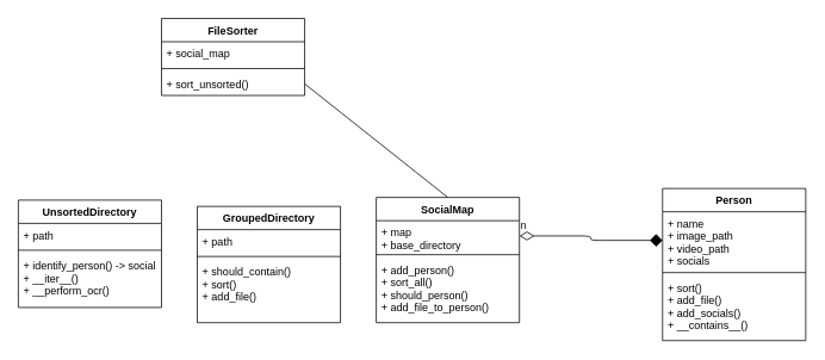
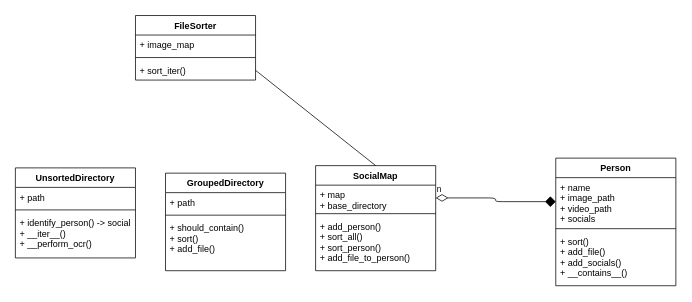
  <mxCell id="0" />
  <mxCell id="1" parent="0" />
  <mxCell id="2" value="FileSorter" style="swimlane;fontStyle=1;align=center;verticalAlign=top;childLayout=stackLayout;horizontal=1;startSize=26;horizontalStack=0;resizeParent=1;resizeParentMax=0;resizeLast=0;collapsible=1;marginBottom=0;" vertex="1" parent="1"><mxGeometry x="180" y="20" width="160" height="86" as="geometry" /></mxCell>
- <mxCell id="3" value="+ social_map" style="text;strokeColor=none;fillColor=none;align=left;verticalAlign=top;spacingLeft=4;spacingRight=4;overflow=hidden;rotatable=0;points=[[0,0.5],[1,0.5]];portConstraint=eastwest;" vertex="1" parent="2"><mxGeometry y="26" width="160" height="26" as="geometry" /></mxCell>
+ <mxCell id="3" value="+ image_map" style="text;strokeColor=none;fillColor=none;align=left;verticalAlign=top;spacingLeft=4;spacingRight=4;overflow=hidden;rotatable=0;points=[[0,0.5],[1,0.5]];portConstraint=eastwest;" vertex="1" parent="2"><mxGeometry y="26" width="160" height="26" as="geometry" /></mxCell>
  <mxCell id="4" value="" style="line;strokeWidth=1;fillColor=none;align=left;verticalAlign=middle;spacingTop=-1;spacingLeft=3;spacingRight=3;rotatable=0;labelPosition=right;points=[];portConstraint=eastwest;" vertex="1" parent="2"><mxGeometry y="52" width="160" height="8" as="geometry" /></mxCell>
- <mxCell id="5" value="+ sort_unsorted()&#10;" style="text;strokeColor=none;fillColor=none;align=left;verticalAlign=top;spacingLeft=4;spacingRight=4;overflow=hidden;rotatable=0;points=[[0,0.5],[1,0.5]];portConstraint=eastwest;" vertex="1" parent="2"><mxGeometry y="60" width="160" height="26" as="geometry" /></mxCell>
+ <mxCell id="5" value="+ sort_iter()&#10;" style="text;strokeColor=none;fillColor=none;align=left;verticalAlign=top;spacingLeft=4;spacingRight=4;overflow=hidden;rotatable=0;points=[[0,0.5],[1,0.5]];portConstraint=eastwest;" vertex="1" parent="2"><mxGeometry y="60" width="160" height="26" as="geometry" /></mxCell>
  <mxCell id="6" value="SocialMap" style="swimlane;fontStyle=1;align=center;verticalAlign=top;childLayout=stackLayout;horizontal=1;startSize=26;horizontalStack=0;resizeParent=1;resizeParentMax=0;resizeLast=0;collapsible=1;marginBottom=0;" vertex="1" parent="1"><mxGeometry x="420" y="220" width="160" height="140" as="geometry" /></mxCell>
  <mxCell id="7" value="+ map&#10;+ base_directory" style="text;strokeColor=none;fillColor=none;align=left;verticalAlign=top;spacingLeft=4;spacingRight=4;overflow=hidden;rotatable=0;points=[[0,0.5],[1,0.5]];portConstraint=eastwest;" vertex="1" parent="6"><mxGeometry y="26" width="160" height="34" as="geometry" /></mxCell>
  <mxCell id="8" value="" style="line;strokeWidth=1;fillColor=none;align=left;verticalAlign=middle;spacingTop=-1;spacingLeft=3;spacingRight=3;rotatable=0;labelPosition=right;points=[];portConstraint=eastwest;" vertex="1" parent="6"><mxGeometry y="60" width="160" height="8" as="geometry" /></mxCell>
- <mxCell id="9" value="+ add_person()&#10;+ sort_all()&#10;+ should_person()&#10;+ add_file_to_person()" style="text;strokeColor=none;fillColor=none;align=left;verticalAlign=top;spacingLeft=4;spacingRight=4;overflow=hidden;rotatable=0;points=[[0,0.5],[1,0.5]];portConstraint=eastwest;" vertex="1" parent="6"><mxGeometry y="68" width="160" height="72" as="geometry" /></mxCell>
+ <mxCell id="9" value="+ add_person()&#10;+ sort_all()&#10;+ sort_person()&#10;+ add_file_to_person()" style="text;strokeColor=none;fillColor=none;align=left;verticalAlign=top;spacingLeft=4;spacingRight=4;overflow=hidden;rotatable=0;points=[[0,0.5],[1,0.5]];portConstraint=eastwest;" vertex="1" parent="6"><mxGeometry y="68" width="160" height="72" as="geometry" /></mxCell>
  <mxCell id="10" value="Person" style="swimlane;fontStyle=1;align=center;verticalAlign=top;childLayout=stackLayout;horizontal=1;startSize=26;horizontalStack=0;resizeParent=1;resizeParentMax=0;resizeLast=0;collapsible=1;marginBottom=0;" vertex="1" parent="1"><mxGeometry x="740" y="210" width="160" height="170" as="geometry" /></mxCell>
  <mxCell id="11" value="+ name&#10;+ image_path&#10;+ video_path&#10;+ socials" style="text;strokeColor=none;fillColor=none;align=left;verticalAlign=top;spacingLeft=4;spacingRight=4;overflow=hidden;rotatable=0;points=[[0,0.5],[1,0.5]];portConstraint=eastwest;" vertex="1" parent="10"><mxGeometry y="26" width="160" height="64" as="geometry" /></mxCell>
  <mxCell id="12" value="" style="line;strokeWidth=1;fillColor=none;align=left;verticalAlign=middle;spacingTop=-1;spacingLeft=3;spacingRight=3;rotatable=0;labelPosition=right;points=[];portConstraint=eastwest;" vertex="1" parent="10"><mxGeometry y="90" width="160" height="8" as="geometry" /></mxCell>
  <mxCell id="13" value="+ sort()&#10;+ add_file()&#10;+ add_socials()&#10;+ __contains__()" style="text;strokeColor=none;fillColor=none;align=left;verticalAlign=top;spacingLeft=4;spacingRight=4;overflow=hidden;rotatable=0;points=[[0,0.5],[1,0.5]];portConstraint=eastwest;" vertex="1" parent="10"><mxGeometry y="98" width="160" height="72" as="geometry" /></mxCell>
  <mxCell id="14" value="n" style="endArrow=diamond;html=1;endSize=12;startArrow=diamondThin;startSize=14;startFill=0;edgeStyle=orthogonalEdgeStyle;align=left;verticalAlign=bottom;exitX=1;exitY=0.5;exitDx=0;exitDy=0;entryX=0;entryY=0.5;entryDx=0;entryDy=0;" edge="1" parent="1" source="7" target="11"><mxGeometry x="-1" y="3" relative="1" as="geometry"><mxPoint x="350" y="290" as="sourcePoint" /><mxPoint x="510" y="290" as="targetPoint" /></mxGeometry></mxCell>
  <mxCell id="15" value="UnsortedDirectory" style="swimlane;fontStyle=1;align=center;verticalAlign=top;childLayout=stackLayout;horizontal=1;startSize=26;horizontalStack=0;resizeParent=1;resizeParentMax=0;resizeLast=0;collapsible=1;marginBottom=0;" vertex="1" parent="1"><mxGeometry x="20" y="223" width="160" height="120" as="geometry" /></mxCell>
  <mxCell id="16" value="+ path" style="text;strokeColor=none;fillColor=none;align=left;verticalAlign=top;spacingLeft=4;spacingRight=4;overflow=hidden;rotatable=0;points=[[0,0.5],[1,0.5]];portConstraint=eastwest;" vertex="1" parent="15"><mxGeometry y="26" width="160" height="26" as="geometry" /></mxCell>
  <mxCell id="17" value="" style="line;strokeWidth=1;fillColor=none;align=left;verticalAlign=middle;spacingTop=-1;spacingLeft=3;spacingRight=3;rotatable=0;labelPosition=right;points=[];portConstraint=eastwest;" vertex="1" parent="15"><mxGeometry y="52" width="160" height="8" as="geometry" /></mxCell>
  <mxCell id="18" value="+ identify_person() -&gt; social&#10;+ __iter__()&#10;+ __perform_ocr()" style="text;strokeColor=none;fillColor=none;align=left;verticalAlign=top;spacingLeft=4;spacingRight=4;overflow=hidden;rotatable=0;points=[[0,0.5],[1,0.5]];portConstraint=eastwest;" vertex="1" parent="15"><mxGeometry y="60" width="160" height="60" as="geometry" /></mxCell>
  <mxCell id="19" value="GroupedDirectory" style="swimlane;fontStyle=1;align=center;verticalAlign=top;childLayout=stackLayout;horizontal=1;startSize=26;horizontalStack=0;resizeParent=1;resizeParentMax=0;resizeLast=0;collapsible=1;marginBottom=0;" vertex="1" parent="1"><mxGeometry x="220" y="230" width="160" height="130" as="geometry" /></mxCell>
  <mxCell id="20" value="+ path" style="text;strokeColor=none;fillColor=none;align=left;verticalAlign=top;spacingLeft=4;spacingRight=4;overflow=hidden;rotatable=0;points=[[0,0.5],[1,0.5]];portConstraint=eastwest;" vertex="1" parent="19"><mxGeometry y="26" width="160" height="26" as="geometry" /></mxCell>
  <mxCell id="21" value="" style="line;strokeWidth=1;fillColor=none;align=left;verticalAlign=middle;spacingTop=-1;spacingLeft=3;spacingRight=3;rotatable=0;labelPosition=right;points=[];portConstraint=eastwest;" vertex="1" parent="19"><mxGeometry y="52" width="160" height="8" as="geometry" /></mxCell>
  <mxCell id="22" value="+ should_contain()&#10;+ sort()&#10;+ add_file()" style="text;strokeColor=none;fillColor=none;align=left;verticalAlign=top;spacingLeft=4;spacingRight=4;overflow=hidden;rotatable=0;points=[[0,0.5],[1,0.5]];portConstraint=eastwest;" vertex="1" parent="19"><mxGeometry y="60" width="160" height="70" as="geometry" /></mxCell>
  <mxCell id="23" value="" style="endArrow=none;endFill=1;endSize=12;html=1;exitX=1;exitY=0.5;exitDx=0;exitDy=0;entryX=0.5;entryY=0;entryDx=0;entryDy=0;" edge="1" parent="1" source="5" target="6"><mxGeometry width="160" relative="1" as="geometry"><mxPoint x="330" y="230" as="sourcePoint" /><mxPoint x="490" y="230" as="targetPoint" /></mxGeometry></mxCell>
